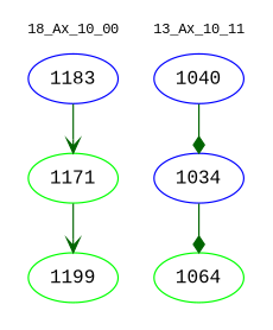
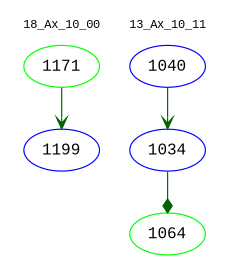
  digraph {
    fontname="Liberation Mono"
    node [color=blue fontname="Liberation Mono"]
    edge [arrowhead=vee color=darkgreen fontname="Liberation Mono"]
-   n1 [label=1183]
    n2 [color=green label=1171]
-   n3 [color=green label=1199]
+   n3 [label=1199]
    n4 [label=1040]
    n5 [label=1034]
    n6 [color=green label=1064]
    subgraph cluster_1 {
      color=white
      fontsize=10
      label="18_Ax_10_00"
-     n1
      n2
      n3
    }
    subgraph cluster_2 {
      color=white
      fontsize=10
      label="13_Ax_10_11"
      n4
      n5
      n6
    }
-   n1 -> n2
    n2 -> n3
-   n4 -> n5 [arrowhead=diamond]
+   n4 -> n5
    n5 -> n6 [arrowhead=diamond]
  }
